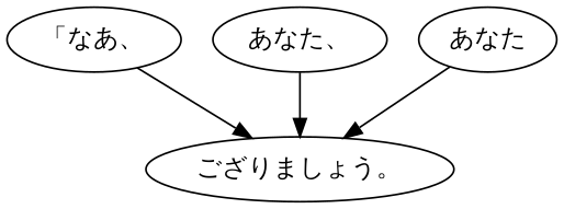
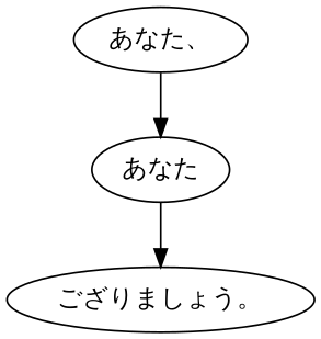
  digraph {
    fontname=Merriweather
    node [fontname=Merriweather]
    edge [fontname=Merriweather]
-   n1 [label="「なあ、"]
    n2 [label="ござりましょう。"]
    n3 [label="あなた、"]
    n4 [label="あなた"]
-   n1 -> n2
-   n3 -> n2
+   n3 -> n4
    n4 -> n2
  }
